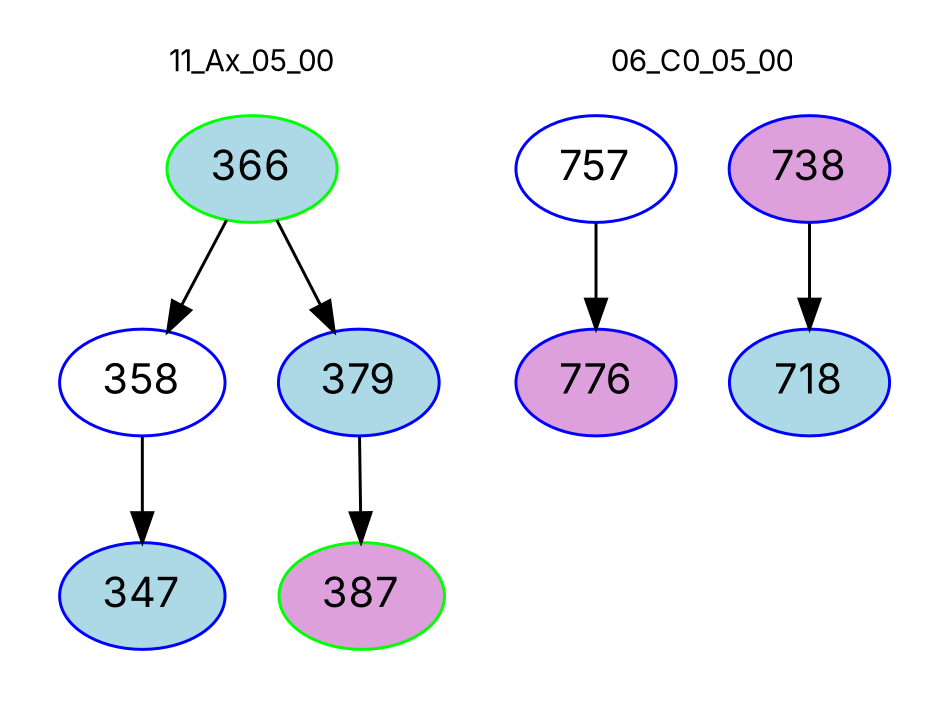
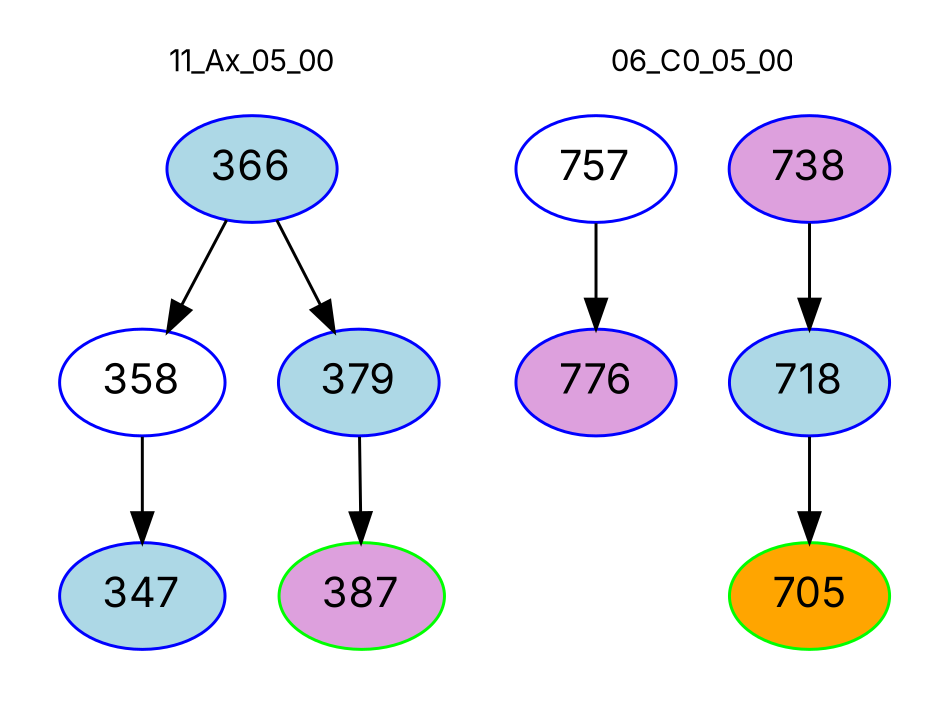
  digraph {
    fontname=Inter
    node [color=blue fillcolor=lightblue fontname=Inter style=filled]
    edge [color=black fontname=Inter]
-   n1 [color=green label=366]
+   n1 [label=366]
    n2 [fillcolor=white label=358]
    n3 [label=379]
    n4 [label=347]
    n5 [color=green fillcolor=plum label=387]
    n6 [fillcolor=plum label=738]
    n7 [label=718]
    n8 [fillcolor=white label=757]
+   n9 [color=green fillcolor=orange label=705]
    n10 [fillcolor=plum label=776]
    subgraph cluster_1 {
      color=white
      fontsize=10
      label="11_Ax_05_00"
      n1
      n2
      n3
      n4
      n5
    }
    subgraph cluster_2 {
      color=white
      fontsize=10
      label="06_C0_05_00"
      n6
      n7
      n8
+     n9
      n10
    }
    n1 -> n2
    n1 -> n3
    n2 -> n4
    n3 -> n5
    n6 -> n7
+   n7 -> n9
    n8 -> n10
  }
